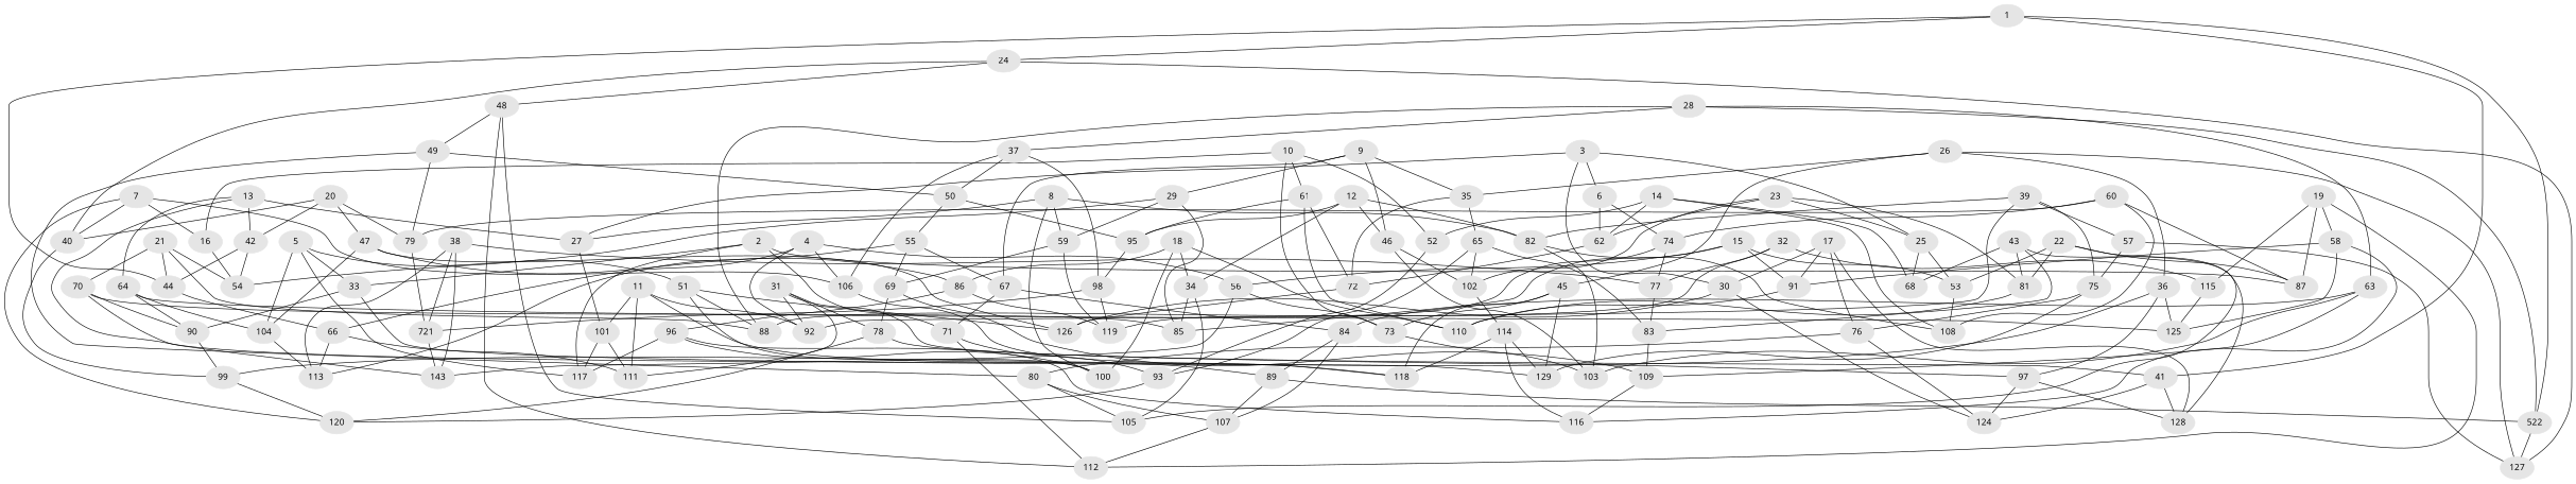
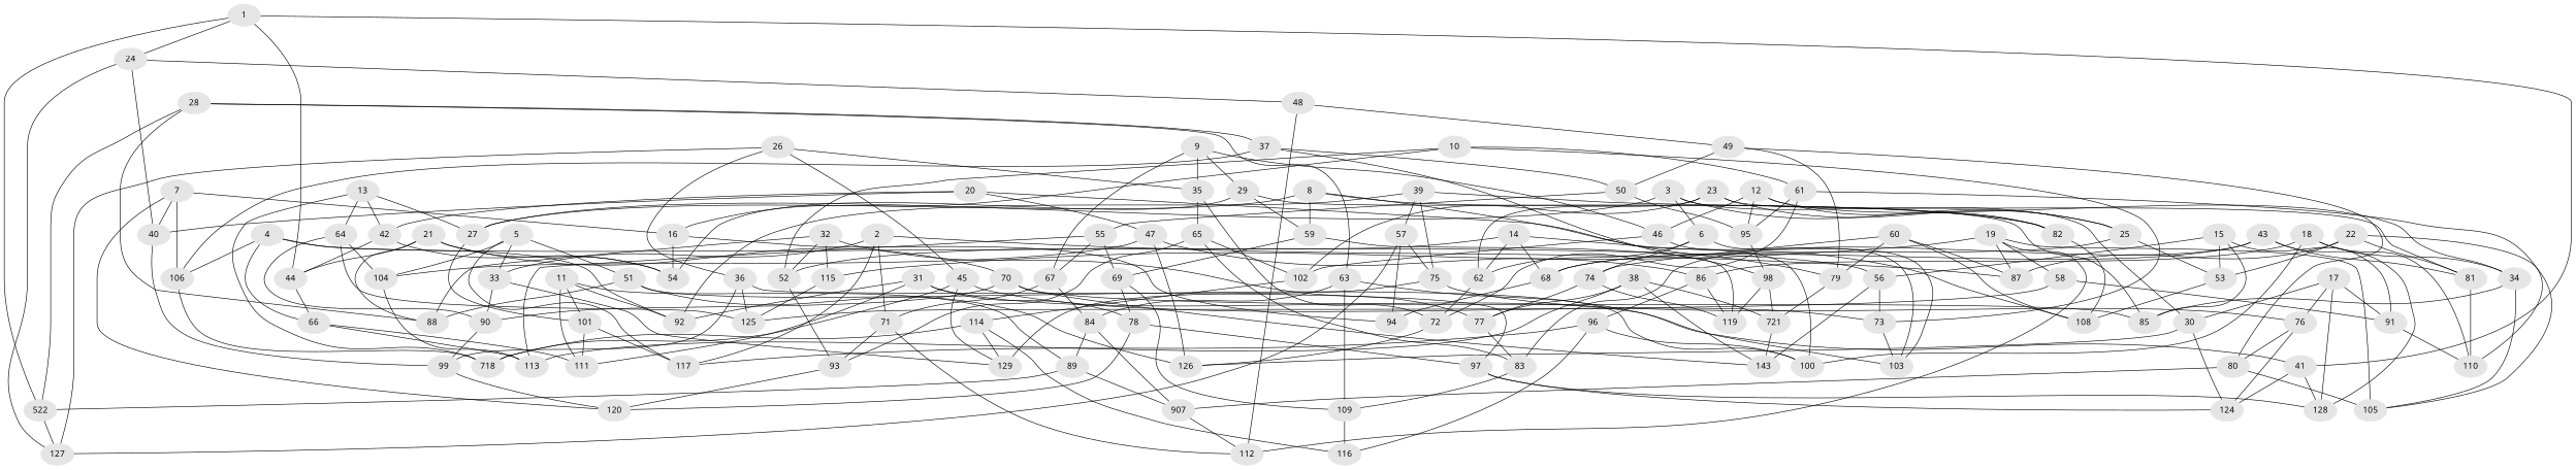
  graph {
    fontname="Noto Sans"
    node [color=gray90 fontname="Noto Sans" style=filled]
    edge [fontname="Noto Sans"]
    1
    24
    41
    44
    n5 [label=522]
    40
    48
    127
    128
    124
    66
    2
    33
    71
    87
    117
    90
    129
    112
    93
    3
    6
    25
    27
    30
    62
    74
    103
    68
    53
    101
    126
    4
    56
    92
    106
    73
    n38 [label=143]
    111
    113
-   118
+   118 [label=718]
    5
    51
    104
    100
    88
    72
    77
    119
    7
    16
    120
    54
+   94
    99
    8
    59
    82
    69
    108
    9
    29
    35
    46
    67
    85
    65
    102
    84
    10
    52
    61
    95
    110
    11
    89
-   107
+   107 [label=907]
    12
    34
    105
    98
    13
    42
    64
    125
    14
    15
    91
    17
    76
    80
    18
    86
    96
    19
    58
    115
    116
    20
    47
    79
    n102 [label=721]
    21
    70
    22
    81
    23
    114
    49
    26
    36
    45
    97
    28
    37
    63
    50
    109
    31
    78
    32
    83
    55
    38
    39
    57
    75
    43
    60
    1 -- 24
    1 -- 41
    1 -- 44
    1 -- n5
    24 -- 40
    24 -- 48
    24 -- 127
    41 -- 128
    41 -- 124
    44 -- 66
    n5 -- 127
    40 -- 99
    48 -- 112
-   48 -- 105
+   19 -- 105
    48 -- 49
    66 -- 111
    66 -- 113
    2 -- 33
    2 -- 71
    2 -- 87
    2 -- 117
    33 -- 90
    33 -- 129
    71 -- 112
    71 -- 93
    90 -- 99
    93 -- 120
    3 -- 6
    3 -- 25
    3 -- 27
    3 -- 30
    6 -- 62
    6 -- 74
-   82 -- 103
+   6 -- 103
    25 -- 68
    25 -- 53
    27 -- 101
    30 -- 124
    30 -- 126
    62 -- 72
    74 -- 77
    74 -- 119
+   68 -- 94
    53 -- 108
    101 -- 117
    101 -- 111
    4 -- 66
    4 -- 56
    4 -- 92
    4 -- 106
    56 -- 73
    56 -- n38
    106 -- 118
    73 -- 103
    5 -- 33
    5 -- 117
    5 -- 51
    5 -- 104
    51 -- 126
    51 -- 100
    51 -- 88
    104 -- 113
    72 -- 126
    77 -- 83
    7 -- 40
    7 -- 106
    7 -- 16
    7 -- 120
    16 -- 54
+   16 -- 94
    99 -- 120
    8 -- 27
    8 -- 100
    8 -- 59
    8 -- 82
    59 -- 119
    59 -- 69
    82 -- 108
    69 -- 109
    69 -- 78
    9 -- 29
    9 -- 35
    9 -- 46
    9 -- 67
    29 -- 54
    29 -- 59
    29 -- 85
    35 -- 72
    35 -- 65
    46 -- 103
    46 -- 102
    67 -- 71
    67 -- 84
    65 -- 93
    65 -- 102
    65 -- 83
    102 -- 114
    84 -- 89
    84 -- 107
    10 -- 73
    10 -- 16
    10 -- 52
    10 -- 61
    52 -- 93
    61 -- 72
    61 -- 95
    61 -- 110
    95 -- 98
    11 -- 101
    11 -- 92
    11 -- 111
    11 -- 89
    89 -- n5
    89 -- 107
    107 -- 112
    12 -- 82
    12 -- 46
    12 -- 95
    12 -- 34
    34 -- 85
    34 -- 105
    98 -- 119
    98 -- n102
    13 -- 27
    13 -- 118
    13 -- 42
    13 -- 64
    42 -- 44
    42 -- 54
    64 -- 90
    64 -- 104
    64 -- 125
    14 -- 62
    14 -- 68
    14 -- 108
    14 -- 52
    15 -- 53
    15 -- 56
    15 -- 85
    15 -- 91
    91 -- 110
    17 -- 128
    17 -- 30
    17 -- 91
    17 -- 76
    76 -- 124
    76 -- 80
    80 -- 107
    80 -- 105
    18 -- 100
    18 -- 110
    18 -- 34
    18 -- 86
    86 -- 119
    86 -- 96
    96 -- 117
    96 -- 100
    96 -- 116
    19 -- 87
    19 -- 112
    19 -- 58
    19 -- 115
    58 -- 125
    58 -- 91
-   58 -- 116
    115 -- 125
    20 -- 40
    20 -- 42
    20 -- 47
    20 -- 79
    47 -- 126
    47 -- 104
    47 -- 86
    79 -- n102
    n102 -- n38
    21 -- 44
    21 -- 88
    21 -- 54
    21 -- 70
    70 -- 90
    70 -- n38
    70 -- 85
    22 -- 87
    22 -- 53
    22 -- 105
    22 -- 81
    81 -- 110
    23 -- 25
    23 -- 62
    23 -- 102
    23 -- 81
    114 -- 129
    114 -- 118
    114 -- 116
    49 -- 80
    49 -- 79
    49 -- 50
    26 -- 127
    26 -- 35
    26 -- 36
    26 -- 45
    36 -- 99
    36 -- 125
    36 -- 97
    45 -- 129
    45 -- 73
    45 -- 118
    97 -- 128
    97 -- 124
    28 -- n5
    28 -- 88
    28 -- 37
    28 -- 63
    37 -- 106
    37 -- 98
    37 -- 50
    63 -- 103
    63 -- 84
    63 -- 109
    50 -- 95
    50 -- 55
    109 -- 116
    31 -- 41
    31 -- 92
    31 -- 111
    31 -- 78
    78 -- 120
    78 -- 97
    32 -- 88
    32 -- 77
+   32 -- 52
    32 -- 115
    83 -- 109
    55 -- 113
    55 -- 69
    55 -- 67
    38 -- n38
    38 -- 113
    38 -- 77
    38 -- n102
    39 -- 92
    39 -- 82
    39 -- 57
    39 -- 75
    57 -- 127
+   57 -- 94
    57 -- 75
    75 -- 129
    75 -- 76
    43 -- 128
    43 -- 68
    43 -- 81
    43 -- 83
    60 -- 87
    60 -- 74
    60 -- 108
    60 -- 79
  }
